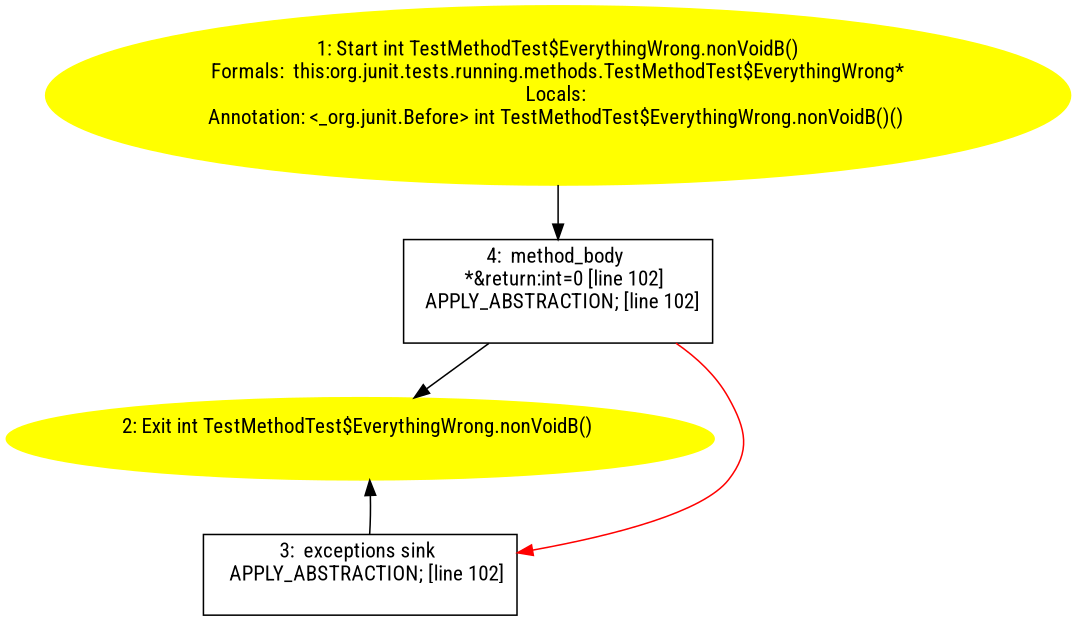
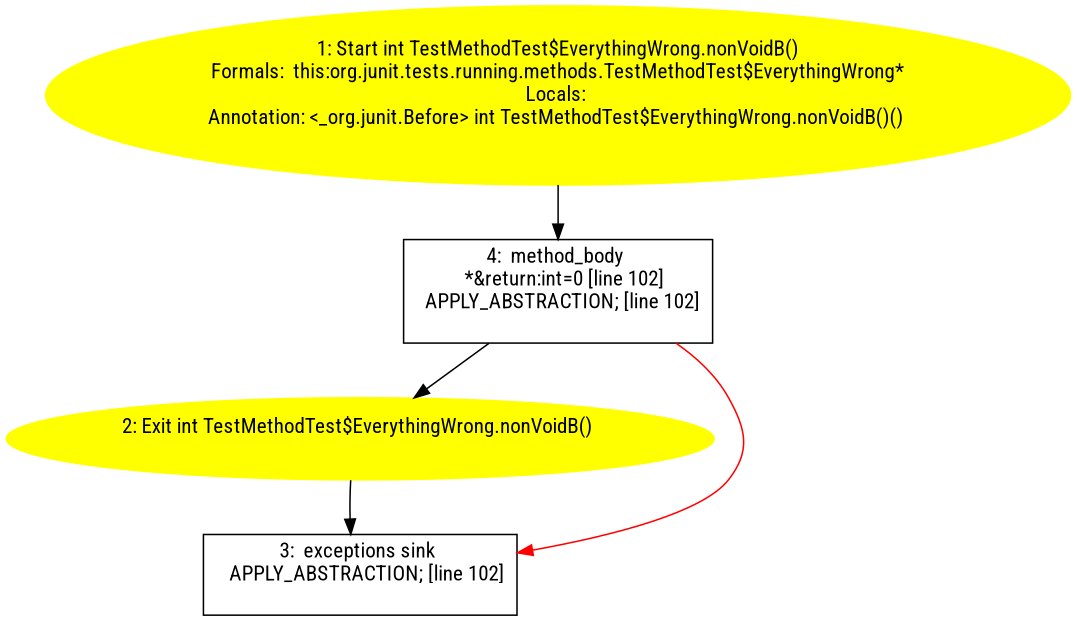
  digraph {
    fontname="Roboto Condensed"
    node [fontname="Roboto Condensed"]
    edge [fontname="Roboto Condensed"]
    n1 [color=yellow label="1: Start int TestMethodTest$EverythingWrong.nonVoidB()\nFormals:  this:org.junit.tests.running.methods.TestMethodTest$EverythingWrong*\nLocals: \nAnnotation: <_org.junit.Before> int TestMethodTest$EverythingWrong.nonVoidB()() \n  " style=filled]
    n2 [label="4:  method_body \n   *&return:int=0 [line 102]\n  APPLY_ABSTRACTION; [line 102]\n " shape=box]
    n3 [color=yellow label="2: Exit int TestMethodTest$EverythingWrong.nonVoidB() \n  " style=filled]
    n4 [label="3:  exceptions sink \n   APPLY_ABSTRACTION; [line 102]\n " shape=box]
    n1 -> n2
    n2 -> n3
    n2 -> n4 [color=red]
-   n4 -> n3
+   n3 -> n4
  }
